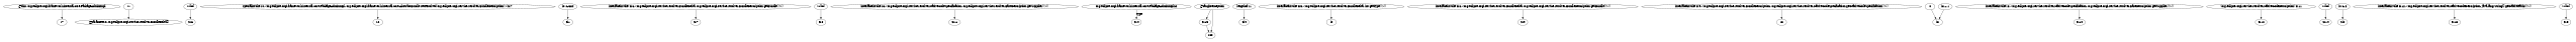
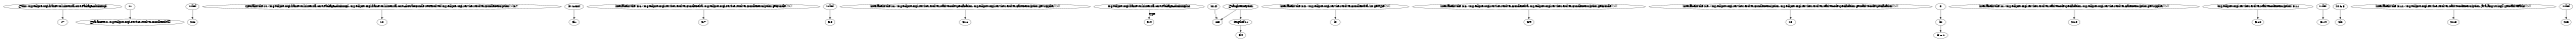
  digraph {
    n1 [label="@this: org.eclipse.osgi.framework.internal.core.PackageAdminImpl"]
    n2 [label=r7]
    n3 [label="@parameter0: org.eclipse.osgi.service.resolver.BundleDelta[]"]
    n4 [label=r1]
    n5 [label="r1[i3]"]
    n6 [label="$r6"]
    n7 [label="specialinvoke r0.<org.eclipse.osgi.framework.internal.core.PackageAdminImpl: org.eclipse.osgi.framework.internal.core.AbstractBundle setResolved(org.eclipse.osgi.service.resolver.BundleDescription)>($r7)"]
    n8 [label=r2]
    n9 [label="i0 & 384"]
    n10 [label="$i1"]
    n11 [label="interfaceinvoke $r6.<org.eclipse.osgi.service.resolver.BundleDelta: org.eclipse.osgi.service.resolver.BundleDescription getBundle()>()"]
    n12 [label="$r7"]
    n13 [label="r1[i3]"]
    n14 [label="$r8"]
    n15 [label="interfaceinvoke r3.<org.eclipse.osgi.service.resolver.NativeCodeSpecification: org.eclipse.osgi.service.resolver.BaseDescription getSupplier()>()"]
    n16 [label="$r11"]
    n17 [label="org.eclipse.osgi.framework.internal.core.PackageAdminImpl$2"]
    n18 [label="$r4"]
    n19 [label="$r15"]
    n20 [label=r88]
    n21 [label="lengthof r1"]
    n22 [label="$i4"]
    n23 [label="interfaceinvoke $r5.<org.eclipse.osgi.service.resolver.BundleDelta: int getType()>()"]
    n24 [label=i0]
    n25 [label="interfaceinvoke $r8.<org.eclipse.osgi.service.resolver.BundleDelta: org.eclipse.osgi.service.resolver.BundleDescription getBundle()>()"]
    n26 [label="$r9"]
    n27 [label="interfaceinvoke $r9.<org.eclipse.osgi.service.resolver.BundleDescription: org.eclipse.osgi.service.resolver.NativeCodeSpecification getNativeCodeSpecification()>()"]
    n28 [label=r3]
    n29 [label=0]
    n30 [label=i3]
    n31 [label="interfaceinvoke r3.<org.eclipse.osgi.service.resolver.NativeCodeSpecification: org.eclipse.osgi.service.resolver.BaseDescription getSupplier()>()"]
    n32 [label="$r10"]
    n33 [label="(org.eclipse.osgi.service.resolver.NativeCodeDescription) $r11"]
    n34 [label="$r12"]
    n35 [label="r1[i3]"]
    n36 [label="$r14"]
    n37 [label="i0 & 8"]
    n38 [label="$i2"]
    n39 [label="interfaceinvoke $r12.<org.eclipse.osgi.service.resolver.NativeCodeDescription: java.lang.String[] getNativePaths()>()"]
    n40 [label="$r13"]
    n41 [label="i3 + 1"]
    n42 [label="@caughtexception"]
    n43 [label="r1[i3]"]
    n44 [label="$r5"]
    n1 -> n2
    n4 -> n3
    n5 -> n6
    n7 -> n8
    n9 -> n10
    n11 -> n12
    n13 -> n14
    n15 -> n16
    n17 -> n18 [label=type]
    n19 -> n20
    n21 -> n22
    n23 -> n24
    n25 -> n26
    n27 -> n28
    n29 -> n30
    n31 -> n32
    n33 -> n34
    n35 -> n36
    n37 -> n38
    n39 -> n40
-   n41 -> n30
-   n42 -> n19
+   n30 -> n41
+   n42 -> n21
    n42 -> n20
    n43 -> n44
  }
